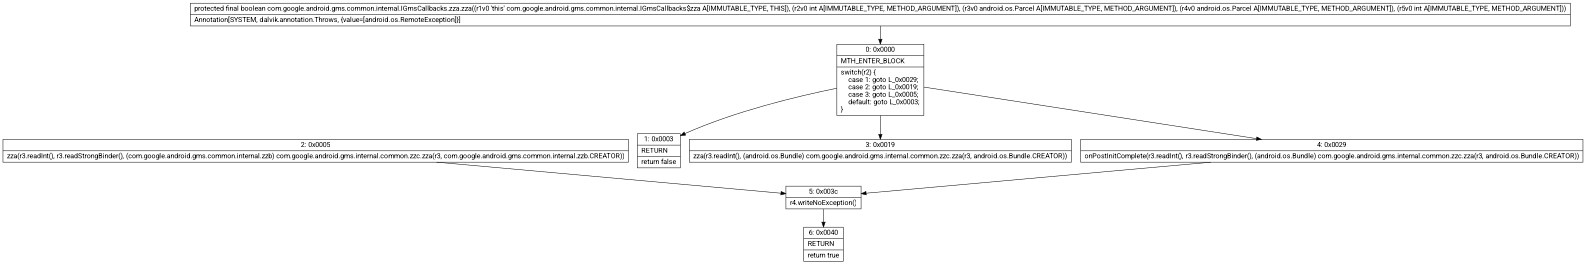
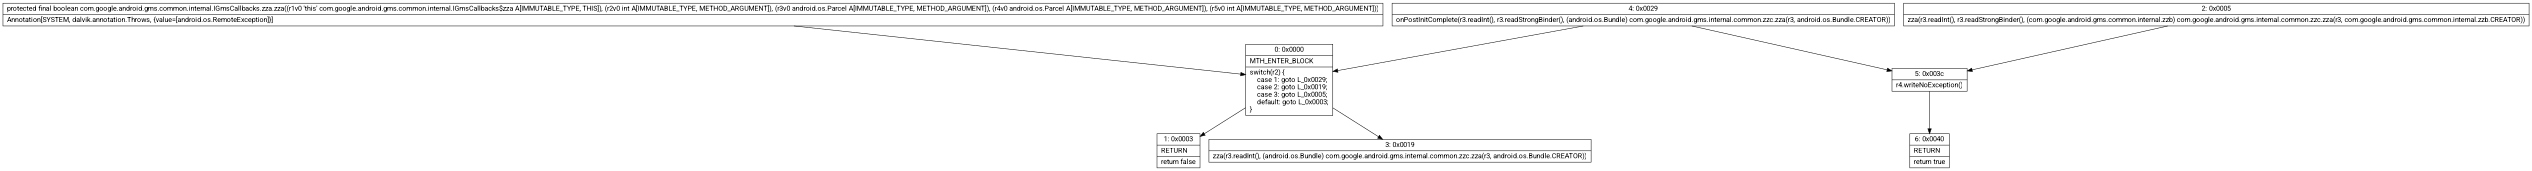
  digraph {
    fontname=Roboto
    node [fontname=Roboto shape=record]
    edge [fontname=Roboto]
    n1 [label="{0\:\ 0x0000|MTH_ENTER_BLOCK\l|switch(r2) \{\l    case 1: goto L_0x0029;\l    case 2: goto L_0x0019;\l    case 3: goto L_0x0005;\l    default: goto L_0x0003;\l\}\l}"]
    n2 [label="{1\:\ 0x0003|RETURN\l|return false\l}"]
    n3 [label="{3\:\ 0x0019|zza(r3.readInt(), (android.os.Bundle) com.google.android.gms.internal.common.zzc.zza(r3, android.os.Bundle.CREATOR))\l}"]
    n4 [label="{4\:\ 0x0029|onPostInitComplete(r3.readInt(), r3.readStrongBinder(), (android.os.Bundle) com.google.android.gms.internal.common.zzc.zza(r3, android.os.Bundle.CREATOR))\l}"]
    n5 [label="{2\:\ 0x0005|zza(r3.readInt(), r3.readStrongBinder(), (com.google.android.gms.common.internal.zzb) com.google.android.gms.internal.common.zzc.zza(r3, com.google.android.gms.common.internal.zzb.CREATOR))\l}"]
    n6 [label="{5\:\ 0x003c|r4.writeNoException()\l}"]
    n7 [label="{6\:\ 0x0040|RETURN\l|return true\l}"]
    n8 [label="{protected final boolean com.google.android.gms.common.internal.IGmsCallbacks.zza.zza((r1v0 'this' com.google.android.gms.common.internal.IGmsCallbacks$zza A[IMMUTABLE_TYPE, THIS]), (r2v0 int A[IMMUTABLE_TYPE, METHOD_ARGUMENT]), (r3v0 android.os.Parcel A[IMMUTABLE_TYPE, METHOD_ARGUMENT]), (r4v0 android.os.Parcel A[IMMUTABLE_TYPE, METHOD_ARGUMENT]), (r5v0 int A[IMMUTABLE_TYPE, METHOD_ARGUMENT]))  | Annotation[SYSTEM, dalvik.annotation.Throws, \{value=[android.os.RemoteException]\}]\l}"]
    n1 -> n2
    n1 -> n3
-   n1 -> n4
+   n4 -> n1
    n4 -> n6
    n5 -> n6
    n6 -> n7
    n8 -> n1
  }
